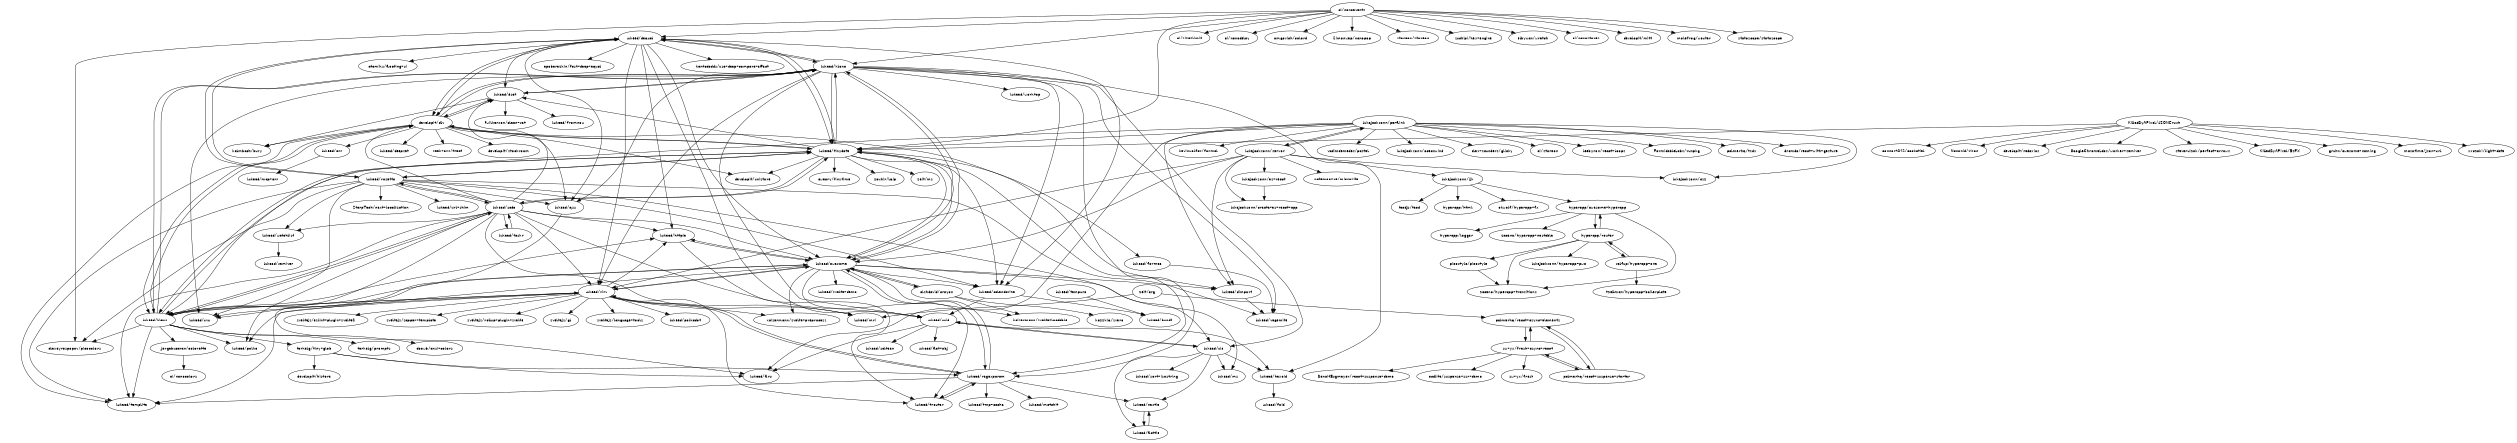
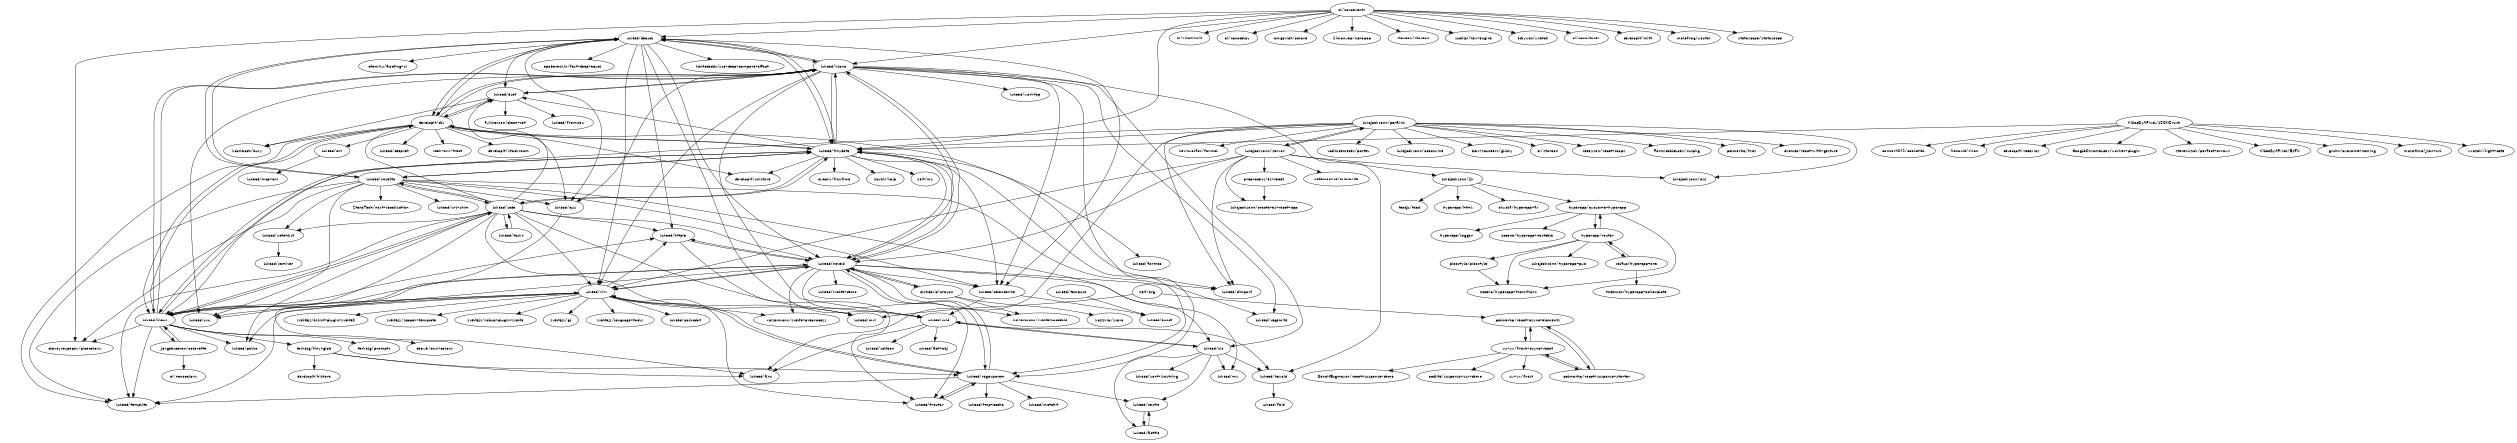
  digraph {
    fontname="Patrick Hand"
    node [fontname="Patrick Hand"]
    edge [fontname="Patrick Hand"]
    "lukeed/dequal" [l="26.301,-31.993"]
    "lukeed/klona" [l="26.267,-31.996"]
    "lukeed/dset" [l="26.223,-31.971"]
    "lukeed/tinydate" [l="26.279,-32.013"]
    "developit/dlv" [l="26.237,-31.993"]
    "lukeed/qss" [l="26.246,-31.964"]
    "kentcdodds/use-deep-compare-effect" [l="25.802,-25.941"]
    "atomiks/floating-ui" [l="29.299,-27.029"]
    "lukeed/uuid" [l="26.315,-31.962"]
    "lukeed/httpie" [l="26.314,-32.026"]
    "lukeed/rosetta" [l="26.269,-31.966"]
    "lukeed/calendarize" [l="26.289,-31.954"]
-   "lukeed/navaid" [l="26.279,-32.036" label="lukeed/awesome"]
+   "lukeed/navaid" [l="26.279,-32.036"]
    "lukeed/sirv" [l="26.301,-32.042"]
    "epoberezkin/fast-deep-equal" [l="25.824,-26.055"]
    "lukeed/uid" [l="26.348,-31.977"]
    "lukeed/kleur" [l="26.249,-32.038"]
    "lukeed/uvu" [l="26.043,-25.831"]
    "lukeed/worktop" [l="28.477,-25.191"]
    "lukeed/hexoid" [l="26.336,-31.946"]
    "lukeed/regexparam" [l="26.293,-32.063"]
    "lukeed/vegemite" [l="26.199,-31.985"]
    "fwilkerson/clean-set" [l="26.154,-31.953"]
    "kalmbach/bury" [l="26.198,-32.001"]
    "lukeed/fromnow" [l="26.172,-31.935"]
    "lukeed/sade" [l="26.285,-31.981"]
    "aweary/tinytime" [l="13.616,-34.092"]
    "developit/unistore" [l="25.735,-26.12"]
    "zouhir/lqip" [l="25.18,-26.289"]
    "lukeed/formee" [l="26.171,-31.997"]
    "zeit/ms" [l="25.743,-26.481"]
    "lukeed/dimport" [l="26.204,-32.04"]
    "lukeed/templite" [l="26.255,-32.017"]
    "lukeed/deepset" [l="26.184,-31.961"]
    "lukeed/arr" [l="26.198,-31.926"]
    "seek-oss/treat" [l="25.836,-25.79"]
    "developit/stockroom" [l="25.599,-26.075"]
    "lukeed/flru" [l="26.233,-32.015"]
    "lukeed/nestie" [l="26.369,-32.03"]
    "lukeed/flattie" [l="26.392,-32.014"]
    "lukeed/ms" [l="26.34,-32.014"]
    "lukeed/sort-isostring" [l="26.404,-31.967"]
    "lukeed/flat-obj" [l="26.349,-31.927"]
    "lukeed/salteen" [l="26.329,-31.916"]
    "lukeed/trouter" [l="26.317,-32.074"]
    "StarpTech/next-localization" [l="29.714,-27.366"]
    "lukeed/watchlist" [l="26.29,-31.886"]
    "lukeed/url-shim" [l="26.243,-31.918"]
    "alexeyraspopov/picocolors" [l="14.531,-11.968"]
    "lukeed/bundt" [l="26.255,-31.877"]
    "lukeed/svelte-demo" [l="26.281,-32.088"]
    "kaisermann/svelte-loadable" [l="26.997,-30.326"]
    "alshdavid/crayon" [l="26.337,-32.053"]
    "kaisermann/svelte-preprocess" [l="26.986,-30.215"]
    "lukeed/polka" [l="25.889,-26.085"]
    "lukeed/mri" [l="26.378,-31.954"]
    "sveltejs/sapper-template" [l="26.994,-30.228"]
    "sveltejs/rollup-plugin-svelte" [l="26.95,-30.213"]
    "sveltejs/gl" [l="26.926,-30.236"]
    "sveltejs/language-tools" [l="26.954,-30.265"]
    "lukeed/polkadot" [l="26.357,-32.087"]
    "sveltejs/eslint-plugin-svelte3" [l="26.968,-30.231"]
    "jorgebucaran/colorette" [l="26.171,-32.039"]
    "terkelg/tiny-glob" [l="26.247,-32.074"]
    "terkelg/prompts" [l="25.924,-26.188"]
    "doowb/ansi-colors" [l="26.25,-32.112"]
    "lukeed/foid" [l="26.37,-31.909"]
    "lukeed/matchit" [l="26.33,-32.121"]
    "lukeed/tmp-cache" [l="26.298,-32.116"]
    "lukeed/taskr" [l="26.283,-31.924"]
    "lukeed/map-arr" [l="26.183,-31.904"]
    "lukeed/semiver" [l="26.301,-31.851"]
    "kazzkiq/svero" [l="26.982,-30.17"]
    "ai/nanocolors" [l="14.438,-11.874"]
    "developit/histore" [l="25.449,-26.02"]
    "lukejacksonn/perflink" [l="26.208,-32.084"]
    "lukejacksonn/servor" [l="26.175,-32.084"]
    "lukejacksonn/oceanwind" [l="26.178,-32.139"]
    "alex-saunders/glicky" [l="25.572,-25.956"]
    "ai/storeon" [l="7.235,-22.734"]
    "leebyron/react-loops" [l="25.571,-26.029"]
    "FormidableLabs/runpkg" [l="26.214,-32.144"]
    "palmerhq/tsdx" [l="25.717,-26.044"]
    "drcmda/react-with-gesture" [l="25.583,-26.056"]
    "lukejacksonn/csz" [l="26.171,-32.112"]
    "kevinwolfcr/formal" [l="25.578,-26.011"]
    "vadimdemedes/pastel" [l="25.659,-25.994"]
    "lukejacksonn/create-es-react-app" [l="26.131,-32.084"]
-   "lukejacksonn/es-react" [l="26.125,-32.104"]
+   "lukejacksonn/es-react" [l="26.125,-32.104" label="preprocess/es-react"]
    "lukejacksonn/ijk" [l="26.069,-32.139"]
    "natemoo-re/microsite" [l="25.864,-25.79"]
    "hyperapp/awesome-hyperapp" [l="25.997,-32.179"]
    "teadjs/tead" [l="26.044,-32.125"]
    "hyperapp/html" [l="26.041,-32.149"]
    "okwolf/hyperapp-fx" [l="26.069,-32.165"]
    "hyperapp/router" [l="25.956,-32.188"]
    "zaceno/hyperapp-transitions" [l="25.976,-32.199"]
    "hyperapp/logger" [l="26.017,-32.19"]
    "zaceno/hyperapp-nestable" [l="26.001,-32.202"]
    "selfup/hyperapp-one" [l="25.926,-32.18"]
    "picostyle/picostyle" [l="25.958,-32.214"]
    "lukejacksonn/hyperapp-pwa" [l="25.929,-32.207"]
    "tzellman/hyperapp-boilerplate" [l="25.898,-32.176"]
    "ai/nanoevents" [l="26.362,-32"]
    "ai/size-limit" [l="26.02,-26.089"]
    "ai/nanodelay" [l="26.425,-31.997"]
    "omgovich/colord" [l="25.992,-25.752"]
    "Simonwep/nanopop" [l="12.889,-34.161"]
    "storeon/storeon" [l="7.087,-22.751"]
    "suchipi/hex-engine" [l="-14.579,26.435"]
    "elbywan/wretch" [l="29.258,-27.221"]
    "ai/nanostores" [l="35.928,34.246"]
    "developit/mitt" [l="26.161,-26.168"]
    "molefrog/wouter" [l="25.987,-25.883"]
    "statoscope/statoscope" [l="7.029,-22.816"]
    "sw-yx/fresh-async-react" [l="26.567,-31.82"]
    "palmerhq/react-suspense-starter" [l="26.567,-31.845"]
    "acdlite/suspense-ssr-demo" [l="26.587,-31.794"]
    "sw-yx/fresh" [l="26.607,-31.816"]
    "palmerhq/react-async-elements" [l="26.536,-31.847"]
    "BenoitZugmeyer/react-suspense-demo" [l="26.558,-31.792"]
    "zeit/arg" [l="26.471,-31.894"]
    "KilledByAPixel/JSONCrush" [l="26.418,-32.084"]
    "masotime/json-url" [l="26.449,-32.12"]
    "xxczaki/light-date" [l="12.714,-34.1"]
    "connor4312/cockatiel" [l="25.737,-25.794"]
    "Nanonid/rison" [l="26.472,-32.09"]
    "developit/redaxios" [l="26.004,-25.854"]
-   "GoogleChromeLabs/worker-plugin" [l="25.694,-26.029" label="GoogleChromeLabs/worker-semiver"]
+   "GoogleChromeLabs/worker-plugin" [l="25.694,-26.029"]
    "steveruizok/perfect-arrows" [l="29.349,-26.995"]
    "KilledByAPixel/ZzFX" [l="-13.224,24.431"]
    "gruhn/awesome-naming" [l="27.409,-19.428"]
    "lukeed/tempura" [l="26.237,-31.832"]
    "lukeed/dequal" -> "lukeed/klona"
    "lukeed/dequal" -> "lukeed/dset"
    "lukeed/dequal" -> "lukeed/tinydate"
    "lukeed/dequal" -> "developit/dlv"
    "lukeed/dequal" -> "lukeed/qss"
    "lukeed/dequal" -> "kentcdodds/use-deep-compare-effect" [e=1]
    "lukeed/dequal" -> "atomiks/floating-ui" [e=1]
    "lukeed/dequal" -> "lukeed/uuid"
    "lukeed/dequal" -> "lukeed/httpie"
    "lukeed/dequal" -> "lukeed/rosetta"
    "lukeed/dequal" -> "lukeed/calendarize"
    "lukeed/dequal" -> "lukeed/navaid"
    "lukeed/dequal" -> "lukeed/sirv"
    "lukeed/dequal" -> "epoberezkin/fast-deep-equal" [e=1]
    "lukeed/klona" -> "lukeed/dequal"
    "lukeed/klona" -> "lukeed/dset"
    "lukeed/klona" -> "lukeed/tinydate"
    "lukeed/klona" -> "developit/dlv"
    "lukeed/klona" -> "lukeed/qss"
    "lukeed/klona" -> "lukeed/uuid"
    "lukeed/klona" -> "lukeed/calendarize"
    "lukeed/klona" -> "lukeed/navaid"
    "lukeed/klona" -> "lukeed/sirv"
    "lukeed/klona" -> "lukeed/uid"
    "lukeed/klona" -> "lukeed/kleur"
    "lukeed/klona" -> "lukeed/uvu" [e=1]
    "lukeed/klona" -> "lukeed/worktop" [e=1]
    "lukeed/klona" -> "lukeed/hexoid"
    "lukeed/klona" -> "lukeed/regexparam"
    "lukeed/klona" -> "lukeed/vegemite"
    "lukeed/dset" -> "lukeed/klona"
    "lukeed/dset" -> "developit/dlv"
    "lukeed/dset" -> "fwilkerson/clean-set"
    "lukeed/dset" -> "kalmbach/bury"
    "lukeed/dset" -> "lukeed/fromnow"
    "lukeed/tinydate" -> "lukeed/dequal"
    "lukeed/tinydate" -> "lukeed/klona"
    "lukeed/tinydate" -> "lukeed/dset"
    "lukeed/tinydate" -> "developit/dlv"
    "lukeed/tinydate" -> "lukeed/rosetta"
    "lukeed/tinydate" -> "lukeed/calendarize"
    "lukeed/tinydate" -> "lukeed/navaid"
    "lukeed/tinydate" -> "lukeed/kleur"
    "lukeed/tinydate" -> "lukeed/regexparam"
    "lukeed/tinydate" -> "lukeed/sade"
    "lukeed/tinydate" -> "aweary/tinytime" [e=1]
    "lukeed/tinydate" -> "developit/unistore" [e=1]
    "lukeed/tinydate" -> "zouhir/lqip" [e=1]
    "lukeed/tinydate" -> "lukeed/formee"
    "lukeed/tinydate" -> "zeit/ms" [e=1]
    "developit/dlv" -> "lukeed/dequal"
    "developit/dlv" -> "lukeed/klona"
    "developit/dlv" -> "lukeed/dset"
    "developit/dlv" -> "lukeed/tinydate"
    "developit/dlv" -> "lukeed/qss"
    "developit/dlv" -> "lukeed/kleur"
    "developit/dlv" -> "kalmbach/bury"
    "developit/dlv" -> "developit/unistore" [e=1]
    "developit/dlv" -> "lukeed/dimport"
    "developit/dlv" -> "lukeed/templite"
    "developit/dlv" -> "lukeed/deepset"
    "developit/dlv" -> "lukeed/arr"
    "developit/dlv" -> "seek-oss/treat" [e=1]
    "developit/dlv" -> "developit/stockroom" [e=1]
    "lukeed/qss" -> "lukeed/flru"
    "lukeed/uuid" -> "lukeed/uid"
    "lukeed/uuid" -> "lukeed/hexoid"
    "lukeed/uuid" -> "lukeed/flru"
    "lukeed/uuid" -> "lukeed/flat-obj"
    "lukeed/uuid" -> "lukeed/salteen"
    "lukeed/httpie" -> "lukeed/navaid"
    "lukeed/httpie" -> "lukeed/trouter"
    "lukeed/rosetta" -> "lukeed/dequal"
    "lukeed/rosetta" -> "lukeed/tinydate"
    "lukeed/rosetta" -> "lukeed/qss"
    "lukeed/rosetta" -> "lukeed/calendarize"
    "lukeed/rosetta" -> "lukeed/uid"
    "lukeed/rosetta" -> "lukeed/uvu" [e=1]
    "lukeed/rosetta" -> "lukeed/vegemite"
    "lukeed/rosetta" -> "lukeed/sade"
    "lukeed/rosetta" -> "lukeed/templite"
    "lukeed/rosetta" -> "StarpTech/next-localization" [e=1]
    "lukeed/rosetta" -> "lukeed/watchlist"
    "lukeed/rosetta" -> "lukeed/url-shim"
    "lukeed/rosetta" -> "alexeyraspopov/picocolors"
    "lukeed/calendarize" -> "lukeed/uuid"
    "lukeed/calendarize" -> "lukeed/bundt"
    "lukeed/navaid" -> "lukeed/klona"
    "lukeed/navaid" -> "lukeed/tinydate"
    "lukeed/navaid" -> "lukeed/httpie"
    "lukeed/navaid" -> "lukeed/calendarize"
    "lukeed/navaid" -> "lukeed/sirv"
    "lukeed/navaid" -> "lukeed/kleur"
    "lukeed/navaid" -> "lukeed/regexparam"
    "lukeed/navaid" -> "lukeed/dimport"
    "lukeed/navaid" -> "lukeed/templite"
    "lukeed/navaid" -> "lukeed/ms"
    "lukeed/navaid" -> "lukeed/trouter"
    "lukeed/navaid" -> "lukeed/svelte-demo"
    "lukeed/navaid" -> "kaisermann/svelte-loadable" [e=1]
    "lukeed/navaid" -> "alshdavid/crayon"
    "lukeed/navaid" -> "kaisermann/svelte-preprocess" [e=1]
    "lukeed/sirv" -> "lukeed/httpie"
    "lukeed/sirv" -> "lukeed/navaid"
    "lukeed/sirv" -> "lukeed/kleur"
    "lukeed/sirv" -> "lukeed/uvu" [e=1]
    "lukeed/sirv" -> "lukeed/regexparam"
    "lukeed/sirv" -> "lukeed/trouter"
    "lukeed/sirv" -> "kaisermann/svelte-preprocess" [e=1]
    "lukeed/sirv" -> "lukeed/polka" [e=1]
    "lukeed/sirv" -> "lukeed/mri"
    "lukeed/sirv" -> "sveltejs/sapper-template" [e=1]
    "lukeed/sirv" -> "sveltejs/rollup-plugin-svelte" [e=1]
    "lukeed/sirv" -> "sveltejs/gl" [e=1]
    "lukeed/sirv" -> "sveltejs/language-tools" [e=1]
    "lukeed/sirv" -> "lukeed/polkadot"
    "lukeed/sirv" -> "sveltejs/eslint-plugin-svelte3" [e=1]
    "lukeed/uid" -> "lukeed/uuid"
    "lukeed/uid" -> "lukeed/hexoid"
    "lukeed/uid" -> "lukeed/nestie"
    "lukeed/uid" -> "lukeed/flattie"
    "lukeed/uid" -> "lukeed/ms"
    "lukeed/uid" -> "lukeed/sort-isostring"
    "lukeed/kleur" -> "lukeed/klona"
    "lukeed/kleur" -> "lukeed/tinydate"
    "lukeed/kleur" -> "developit/dlv"
    "lukeed/kleur" -> "lukeed/httpie"
    "lukeed/kleur" -> "lukeed/navaid"
    "lukeed/kleur" -> "lukeed/sirv"
    "lukeed/kleur" -> "lukeed/sade"
    "lukeed/kleur" -> "lukeed/templite"
    "lukeed/kleur" -> "alexeyraspopov/picocolors" [e=1]
    "lukeed/kleur" -> "lukeed/polka" [e=1]
    "lukeed/kleur" -> "jorgebucaran/colorette"
    "lukeed/kleur" -> "terkelg/tiny-glob"
    "lukeed/kleur" -> "terkelg/prompts" [e=1]
    "lukeed/kleur" -> "doowb/ansi-colors"
    "lukeed/hexoid" -> "lukeed/foid"
    "lukeed/regexparam" -> "lukeed/navaid"
    "lukeed/regexparam" -> "lukeed/sirv"
    "lukeed/regexparam" -> "lukeed/templite"
    "lukeed/regexparam" -> "lukeed/nestie"
    "lukeed/regexparam" -> "lukeed/trouter"
    "lukeed/regexparam" -> "lukeed/matchit"
    "lukeed/regexparam" -> "lukeed/tmp-cache"
    "lukeed/sade" -> "lukeed/dset"
    "lukeed/sade" -> "lukeed/tinydate"
    "lukeed/sade" -> "developit/dlv"
    "lukeed/sade" -> "lukeed/uuid"
    "lukeed/sade" -> "lukeed/httpie"
    "lukeed/sade" -> "lukeed/rosetta"
    "lukeed/sade" -> "lukeed/navaid"
    "lukeed/sade" -> "lukeed/sirv"
    "lukeed/sade" -> "lukeed/kleur"
    "lukeed/sade" -> "lukeed/uvu" [e=1]
    "lukeed/sade" -> "lukeed/templite"
    "lukeed/sade" -> "lukeed/watchlist" [e=1]
    "lukeed/sade" -> "lukeed/polka" [e=1]
    "lukeed/sade" -> "lukeed/mri"
    "lukeed/sade" -> "lukeed/taskr"
-   "lukeed/formee" -> "lukeed/vegemite"
-   "lukeed/dimport" -> "lukeed/vegemite"
    "lukeed/arr" -> "lukeed/map-arr"
    "lukeed/nestie" -> "lukeed/flattie"
    "lukeed/flattie" -> "lukeed/nestie"
    "lukeed/trouter" -> "lukeed/regexparam"
    "lukeed/watchlist" -> "lukeed/semiver"
    "alshdavid/crayon" -> "lukeed/navaid"
    "alshdavid/crayon" -> "kaisermann/svelte-loadable" [e=1]
    "alshdavid/crayon" -> "kazzkiq/svero" [e=1]
+   "jorgebucaran/colorette" -> "lukeed/kleur"
    "jorgebucaran/colorette" -> "ai/nanocolors" [e=1]
    "terkelg/tiny-glob" -> "lukeed/regexparam"
    "terkelg/tiny-glob" -> "lukeed/flru"
    "terkelg/tiny-glob" -> "developit/histore" [e=1]
    "lukeed/taskr" -> "lukeed/sade"
    "lukejacksonn/perflink" -> "lukeed/tinydate"
    "lukejacksonn/perflink" -> "lukeed/kleur"
    "lukejacksonn/perflink" -> "lukeed/dimport"
    "lukejacksonn/perflink" -> "lukeed/flru"
    "lukejacksonn/perflink" -> "lukejacksonn/servor"
    "lukejacksonn/perflink" -> "lukejacksonn/oceanwind"
    "lukejacksonn/perflink" -> "alex-saunders/glicky" [e=1]
    "lukejacksonn/perflink" -> "ai/storeon" [e=1]
    "lukejacksonn/perflink" -> "leebyron/react-loops" [e=1]
    "lukejacksonn/perflink" -> "FormidableLabs/runpkg"
    "lukejacksonn/perflink" -> "palmerhq/tsdx" [e=1]
    "lukejacksonn/perflink" -> "drcmda/react-with-gesture" [e=1]
    "lukejacksonn/perflink" -> "lukejacksonn/csz"
    "lukejacksonn/perflink" -> "kevinwolfcr/formal" [e=1]
    "lukejacksonn/perflink" -> "vadimdemedes/pastel" [e=1]
    "lukejacksonn/servor" -> "lukeed/navaid"
    "lukejacksonn/servor" -> "lukeed/sirv"
    "lukejacksonn/servor" -> "lukeed/dimport"
    "lukejacksonn/servor" -> "lukejacksonn/perflink"
    "lukejacksonn/servor" -> "lukejacksonn/csz"
    "lukejacksonn/servor" -> "lukejacksonn/create-es-react-app"
    "lukejacksonn/servor" -> "lukejacksonn/es-react"
    "lukejacksonn/servor" -> "lukejacksonn/ijk"
    "lukejacksonn/servor" -> "natemoo-re/microsite" [e=1]
    "lukejacksonn/es-react" -> "lukejacksonn/create-es-react-app"
    "lukejacksonn/ijk" -> "hyperapp/awesome-hyperapp"
    "lukejacksonn/ijk" -> "teadjs/tead"
    "lukejacksonn/ijk" -> "hyperapp/html"
    "lukejacksonn/ijk" -> "okwolf/hyperapp-fx"
    "hyperapp/awesome-hyperapp" -> "hyperapp/router"
    "hyperapp/awesome-hyperapp" -> "zaceno/hyperapp-transitions"
    "hyperapp/awesome-hyperapp" -> "hyperapp/logger"
    "hyperapp/awesome-hyperapp" -> "zaceno/hyperapp-nestable"
    "hyperapp/router" -> "hyperapp/awesome-hyperapp"
    "hyperapp/router" -> "zaceno/hyperapp-transitions"
    "hyperapp/router" -> "selfup/hyperapp-one"
    "hyperapp/router" -> "picostyle/picostyle"
    "hyperapp/router" -> "lukejacksonn/hyperapp-pwa"
    "selfup/hyperapp-one" -> "hyperapp/router"
    "selfup/hyperapp-one" -> "tzellman/hyperapp-boilerplate"
    "picostyle/picostyle" -> "zaceno/hyperapp-transitions"
    "ai/nanoevents" -> "lukeed/dequal"
    "ai/nanoevents" -> "lukeed/klona"
    "ai/nanoevents" -> "lukeed/tinydate"
    "ai/nanoevents" -> "alexeyraspopov/picocolors" [e=1]
    "ai/nanoevents" -> "ai/size-limit" [e=1]
    "ai/nanoevents" -> "ai/nanodelay"
    "ai/nanoevents" -> "omgovich/colord" [e=1]
    "ai/nanoevents" -> "Simonwep/nanopop" [e=1]
    "ai/nanoevents" -> "storeon/storeon" [e=1]
    "ai/nanoevents" -> "suchipi/hex-engine" [e=1]
    "ai/nanoevents" -> "elbywan/wretch" [e=1]
    "ai/nanoevents" -> "ai/nanostores" [e=1]
    "ai/nanoevents" -> "developit/mitt" [e=1]
    "ai/nanoevents" -> "molefrog/wouter" [e=1]
    "ai/nanoevents" -> "statoscope/statoscope" [e=1]
    "sw-yx/fresh-async-react" -> "palmerhq/react-suspense-starter"
    "sw-yx/fresh-async-react" -> "acdlite/suspense-ssr-demo"
    "sw-yx/fresh-async-react" -> "sw-yx/fresh"
    "sw-yx/fresh-async-react" -> "palmerhq/react-async-elements"
    "sw-yx/fresh-async-react" -> "BenoitZugmeyer/react-suspense-demo"
    "palmerhq/react-suspense-starter" -> "sw-yx/fresh-async-react"
    "palmerhq/react-suspense-starter" -> "palmerhq/react-async-elements"
    "palmerhq/react-async-elements" -> "sw-yx/fresh-async-react"
    "palmerhq/react-async-elements" -> "palmerhq/react-suspense-starter"
    "zeit/arg" -> "lukeed/mri"
    "zeit/arg" -> "palmerhq/react-async-elements"
    "KilledByAPixel/JSONCrush" -> "lukeed/tinydate"
    "KilledByAPixel/JSONCrush" -> "masotime/json-url"
    "KilledByAPixel/JSONCrush" -> "xxczaki/light-date" [e=1]
    "KilledByAPixel/JSONCrush" -> "connor4312/cockatiel" [e=1]
    "KilledByAPixel/JSONCrush" -> "Nanonid/rison"
    "KilledByAPixel/JSONCrush" -> "developit/redaxios" [e=1]
    "KilledByAPixel/JSONCrush" -> "GoogleChromeLabs/worker-plugin" [e=1]
    "KilledByAPixel/JSONCrush" -> "steveruizok/perfect-arrows" [e=1]
    "KilledByAPixel/JSONCrush" -> "KilledByAPixel/ZzFX" [e=1]
    "KilledByAPixel/JSONCrush" -> "gruhn/awesome-naming" [e=1]
    "lukeed/tempura" -> "lukeed/bundt"
  }
